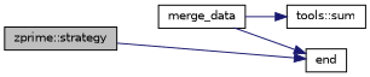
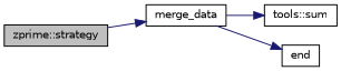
  digraph {
    rankdir=LR
    node [color=black fillcolor=white fontname=Helvetica fontsize=10 shape=record style=filled]
    edge [color=midnightblue fontname=Helvetica fontsize=10 labelfontname=Helvetica labelfontsize=10 style=solid]
    n1 [fillcolor=grey75 fontcolor=black height=0.2 label="zprime::strategy" width=0.4]
    n2 [height=0.2 label=merge_data width=0.4]
    n3 [height=0.2 label="tools::sum" width=0.4]
    n4 [height=0.2 label=end width=0.4]
-   n1 -> n4
+   n1 -> n2
    n2 -> n3
    n2 -> n4
  }
